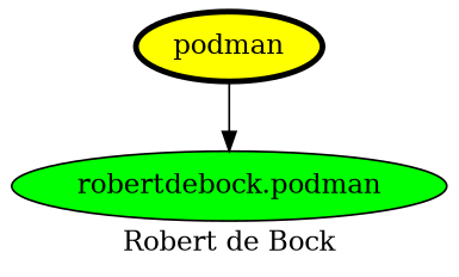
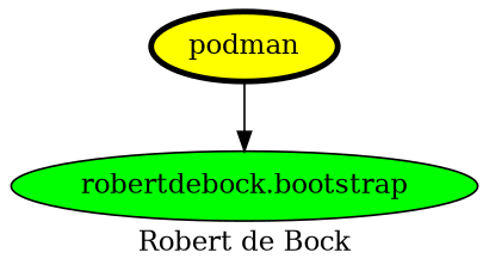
  digraph {
    label="Robert de Bock"
    node [style=filled]
    podman [fillcolor=yellow penwidth=3]
-   "robertdebock.bootstrap" [fillcolor=green label="robertdebock.podman"]
+   "robertdebock.bootstrap" [fillcolor=green]
    podman -> "robertdebock.bootstrap"
  }
